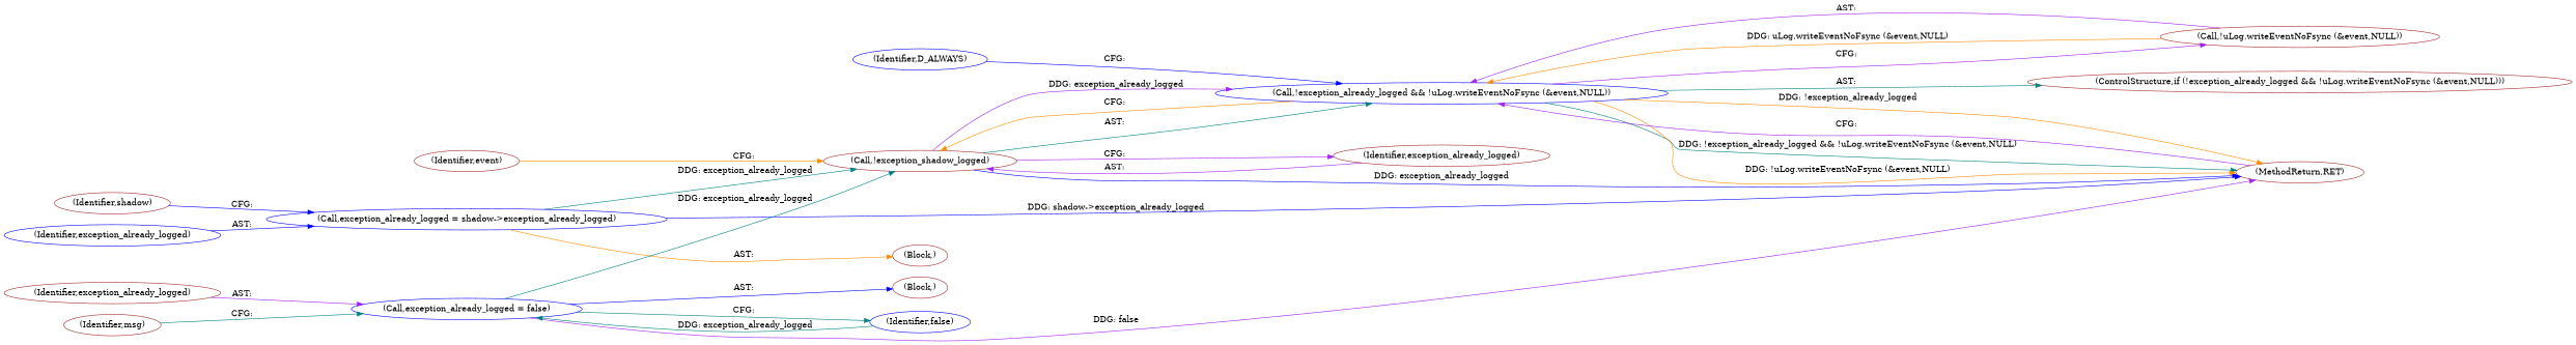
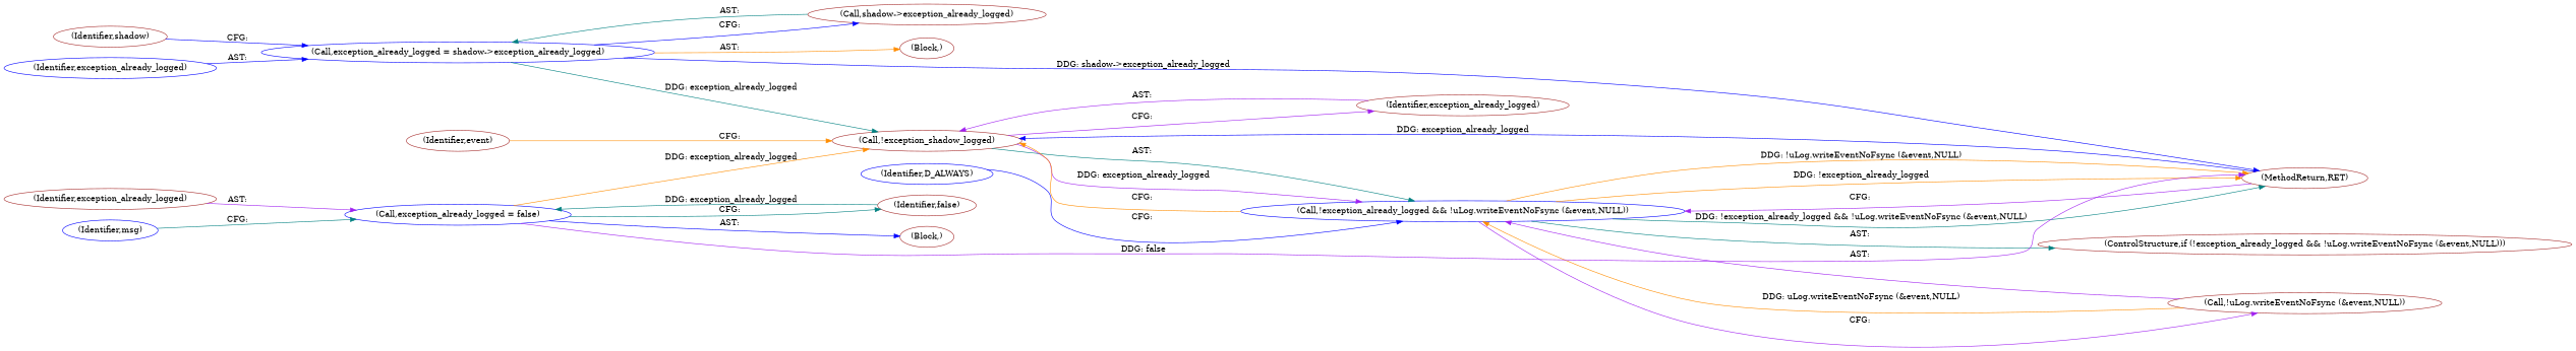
  digraph {
    rankdir=LR
    node [color=brown]
    edge [color=teal]
    n1 [label="(Call,!exception_shadow_logged)"]
    n2 [color=blue label="(Call,!exception_already_logged && !uLog.writeEventNoFsync (&event,NULL))"]
    n3 [label="(Identifier,exception_already_logged)"]
    n4 [label="(MethodReturn,RET)"]
    n5 [label="(Call,!uLog.writeEventNoFsync (&event,NULL))"]
    n6 [label="(ControlStructure,if (!exception_already_logged && !uLog.writeEventNoFsync (&event,NULL)))"]
    n7 [color=blue label="(Call,exception_already_logged = shadow->exception_already_logged)"]
    n8 [label="(Block,)"]
+   n9 [label="(Call,shadow->exception_already_logged)"]
    n10 [color=blue label="(Call,exception_already_logged = false)"]
    n11 [label="(Block,)"]
-   n12 [color=blue label="(Identifier,false)"]
+   n12 [label="(Identifier,false)"]
    n13 [label="(Identifier,exception_already_logged)"]
-   n14 [label="(Identifier,msg)"]
+   n14 [color=blue label="(Identifier,msg)"]
    n15 [label="(Identifier,shadow)"]
    n16 [label="(Identifier,event)"]
    n17 [color=blue label="(Identifier,D_ALWAYS)"]
    n18 [color=blue label="(Identifier,exception_already_logged)"]
    n1 -> n2 [label="AST: "]
    n1 -> n2 [color=purple label="DDG: exception_already_logged"]
    n1 -> n3 [color=purple label="CFG: "]
-   n1 -> n4 [color=blue label="DDG: exception_already_logged"]
+   n4 -> n1 [color=blue label="DDG: exception_already_logged"]
    n2 -> n1 [color=darkorange label="CFG: "]
    n2 -> n4 [label="DDG: !exception_already_logged && !uLog.writeEventNoFsync (&event,NULL)"]
    n2 -> n4 [color=darkorange label="DDG: !uLog.writeEventNoFsync (&event,NULL)"]
    n2 -> n4 [color=darkorange label="DDG: !exception_already_logged"]
    n2 -> n5 [color=purple label="CFG: "]
    n2 -> n6 [label="AST: "]
    n3 -> n1 [color=purple label="AST: "]
    n4 -> n2 [color=purple label="CFG: "]
    n5 -> n2 [color=purple label="AST: "]
    n5 -> n2 [color=darkorange label="DDG: uLog.writeEventNoFsync (&event,NULL)"]
    n7 -> n1 [label="DDG: exception_already_logged"]
    n7 -> n4 [color=blue label="DDG: shadow->exception_already_logged"]
    n7 -> n8 [color=darkorange label="AST: "]
-   n10 -> n1 [label="DDG: exception_already_logged"]
+   n7 -> n9 [color=blue label="CFG: "]
+   n9 -> n7 [label="AST: "]
+   n10 -> n1 [color=darkorange label="DDG: exception_already_logged"]
    n10 -> n4 [color=purple label="DDG: false"]
    n10 -> n11 [color=blue label="AST: "]
    n10 -> n12 [label="CFG: "]
    n12 -> n10 [label="DDG: exception_already_logged"]
    n13 -> n10 [color=purple label="AST: "]
    n14 -> n10 [label="CFG: "]
    n15 -> n7 [color=blue label="CFG: "]
    n16 -> n1 [color=darkorange label="CFG: "]
    n17 -> n2 [color=blue label="CFG: "]
    n18 -> n7 [color=blue label="AST: "]
  }
